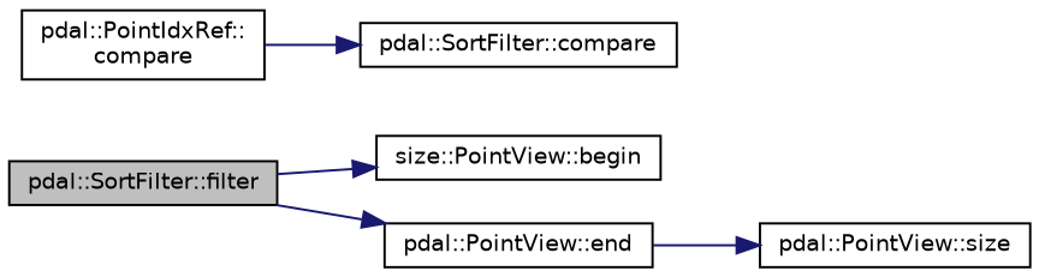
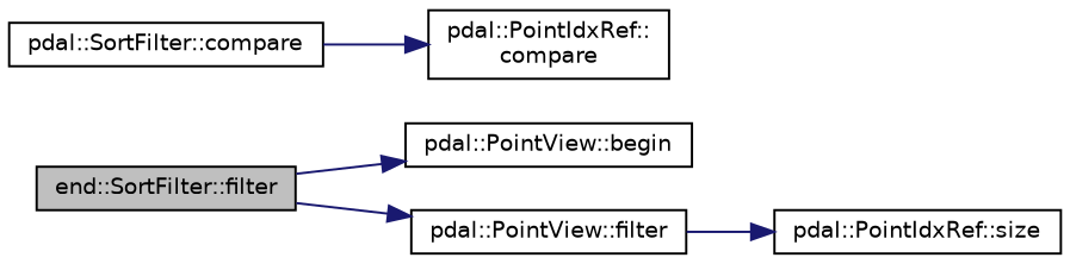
  digraph {
    rankdir=LR
    node [color=black fillcolor=white fontname=Helvetica fontsize=10 shape=record style=filled]
    edge [color=midnightblue fontname=Helvetica fontsize=10 labelfontname=Helvetica labelfontsize=10 style=solid]
-   n1 [fillcolor=grey75 fontcolor=black height=0.2 label="pdal::SortFilter::filter" width=0.4]
-   n2 [height=0.2 label="size::PointView::begin" width=0.4]
-   n3 [height=0.2 label="pdal::PointView::end" width=0.4]
+   n1 [fillcolor=grey75 fontcolor=black height=0.2 label="end::SortFilter::filter" width=0.4]
+   n2 [height=0.2 label="pdal::PointView::begin" width=0.4]
+   n3 [height=0.2 label="pdal::PointView::filter" width=0.4]
    n4 [height=0.2 label="pdal::PointIdxRef::\lcompare" width=0.4]
    n5 [height=0.2 label="pdal::SortFilter::compare" width=0.4]
-   n6 [height=0.2 label="pdal::PointView::size" width=0.4]
+   n6 [height=0.2 label="pdal::PointIdxRef::size" width=0.4]
    n1 -> n2
    n1 -> n3
    n3 -> n6
-   n4 -> n5
+   n5 -> n4
  }
